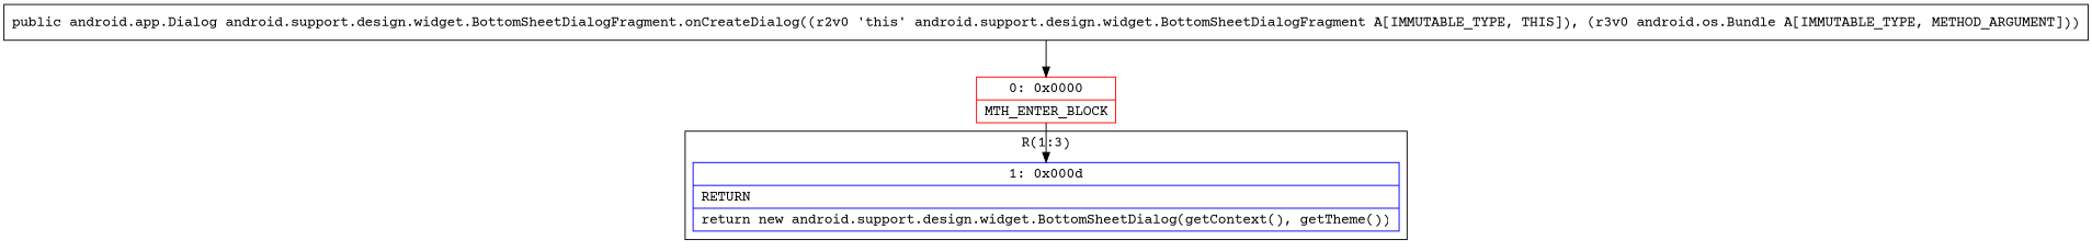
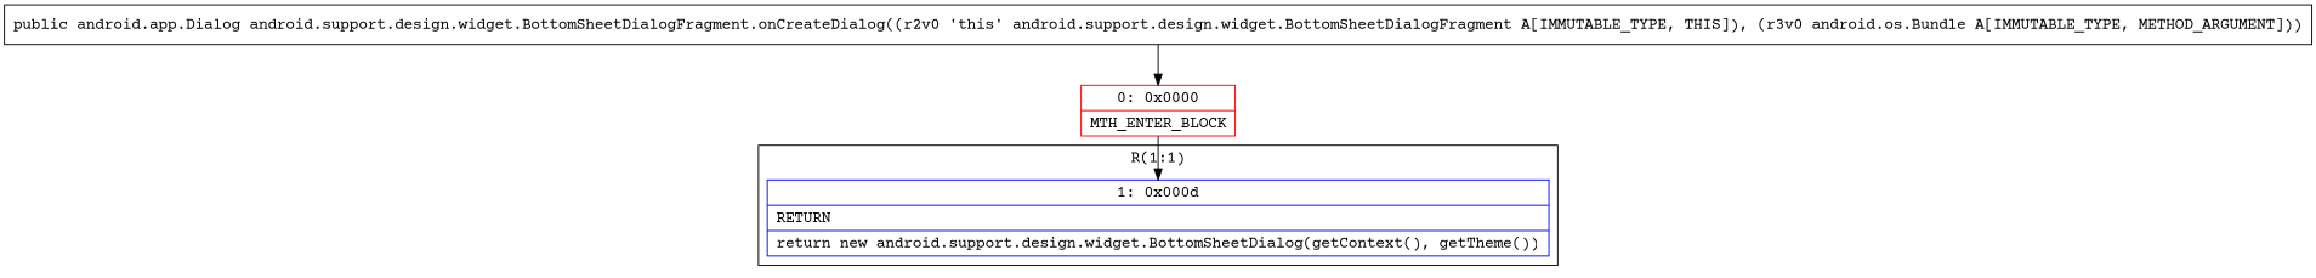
  digraph {
    fontname="Courier Prime"
    node [shape=record fontname="Courier Prime"]
    edge [fontname="Courier Prime"]
    n1 [color=blue label="{1\:\ 0x000d|RETURN\l|return new android.support.design.widget.BottomSheetDialog(getContext(), getTheme())\l}"]
    n2 [color=red label="{0\:\ 0x0000|MTH_ENTER_BLOCK\l}"]
    n3 [label="{public android.app.Dialog android.support.design.widget.BottomSheetDialogFragment.onCreateDialog((r2v0 'this' android.support.design.widget.BottomSheetDialogFragment A[IMMUTABLE_TYPE, THIS]), (r3v0 android.os.Bundle A[IMMUTABLE_TYPE, METHOD_ARGUMENT])) }"]
    subgraph cluster_1 {
-     label="R(1:3)"
+     label="R(1:1)"
      n1
    }
    n2 -> n1
    n3 -> n2
  }
